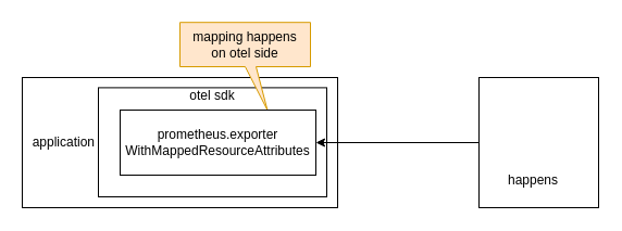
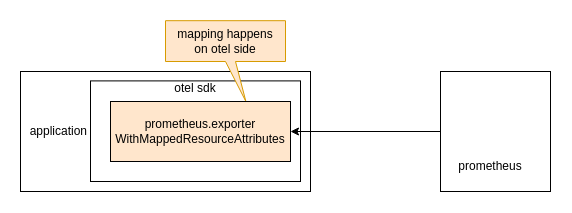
  <mxCell id="0" />
  <mxCell id="1" parent="0" />
  <mxCell id="2" value="" style="rounded=0;whiteSpace=wrap;html=1;" vertex="1" parent="1"><mxGeometry x="440" y="71" width="110" height="120" as="geometry" /></mxCell>
  <mxCell id="3" value="application&amp;nbsp; &amp;nbsp; &amp;nbsp; &amp;nbsp; &amp;nbsp; &amp;nbsp; &amp;nbsp; &amp;nbsp; &amp;nbsp; &amp;nbsp; &amp;nbsp; &amp;nbsp; &amp;nbsp; &amp;nbsp; &amp;nbsp; &amp;nbsp; &amp;nbsp; &amp;nbsp; &amp;nbsp; &amp;nbsp; &amp;nbsp; &amp;nbsp; &amp;nbsp; &amp;nbsp; &amp;nbsp; &amp;nbsp; &amp;nbsp; &amp;nbsp; &amp;nbsp; &amp;nbsp; &amp;nbsp; &amp;nbsp;&amp;nbsp;" style="rounded=0;whiteSpace=wrap;html=1;" vertex="1" parent="1"><mxGeometry x="20" y="71" width="290" height="120" as="geometry" /></mxCell>
  <mxCell id="4" value="" style="shape=image;verticalLabelPosition=bottom;labelBackgroundColor=default;verticalAlign=top;aspect=fixed;imageAspect=0;image=https://static-00.iconduck.com/assets.00/prometheus-icon-511x512-1vmxbcxr.png;" vertex="1" parent="1"><mxGeometry x="460" y="80.6" width="70.66" height="70.8" as="geometry" /></mxCell>
  <mxCell id="5" value="otel sdk&lt;br&gt;&lt;br&gt;&lt;br&gt;&lt;br&gt;&lt;br&gt;&lt;br&gt;&amp;nbsp; &amp;nbsp; &amp;nbsp; &amp;nbsp; &amp;nbsp; &amp;nbsp; &amp;nbsp; &amp;nbsp; &amp;nbsp; &amp;nbsp; &amp;nbsp; &amp;nbsp; &amp;nbsp; &amp;nbsp; &amp;nbsp; &amp;nbsp; &amp;nbsp; &amp;nbsp; &amp;nbsp; &amp;nbsp; &amp;nbsp; &amp;nbsp; &amp;nbsp;&amp;nbsp;" style="rounded=0;whiteSpace=wrap;html=1;" vertex="1" parent="1"><mxGeometry x="90" y="80.4" width="210" height="100.6" as="geometry" /></mxCell>
- <mxCell id="6" value="happens" style="text;html=1;strokeColor=none;fillColor=none;align=center;verticalAlign=middle;whiteSpace=wrap;rounded=0;" vertex="1" parent="1"><mxGeometry x="460.44" y="151.4" width="60" height="30" as="geometry" /></mxCell>
+ <mxCell id="6" value="prometheus" style="text;html=1;strokeColor=none;fillColor=none;align=center;verticalAlign=middle;whiteSpace=wrap;rounded=0;" vertex="1" parent="1"><mxGeometry x="460.44" y="151.4" width="60" height="30" as="geometry" /></mxCell>
  <mxCell id="7" value="mapping happens&lt;br&gt;on otel side" style="shape=callout;whiteSpace=wrap;html=1;perimeter=calloutPerimeter;base=10;size=40;position=0.5;position2=0.67;fillColor=#ffe6cc;strokeColor=#d79b00;" vertex="1" parent="1"><mxGeometry x="165" y="20.2" width="120" height="80.8" as="geometry" /></mxCell>
- <mxCell id="8" value="prometheus.exporter&lt;br&gt;WithMappedResourceAttributes" style="rounded=0;whiteSpace=wrap;html=1;" vertex="1" parent="1"><mxGeometry x="110" y="101" width="180" height="60" as="geometry" /></mxCell>
+ <mxCell id="8" value="prometheus.exporter&lt;br&gt;WithMappedResourceAttributes" style="rounded=0;whiteSpace=wrap;html=1;fillColor=#ffe6cc;" vertex="1" parent="1"><mxGeometry x="110" y="101" width="180" height="60" as="geometry" /></mxCell>
  <mxCell id="9" style="edgeStyle=orthogonalEdgeStyle;rounded=0;orthogonalLoop=1;jettySize=auto;html=1;exitX=0;exitY=0.5;exitDx=0;exitDy=0;entryX=1;entryY=0.5;entryDx=0;entryDy=0;" edge="1" parent="1" source="2" target="8"><mxGeometry relative="1" as="geometry" /></mxCell>
